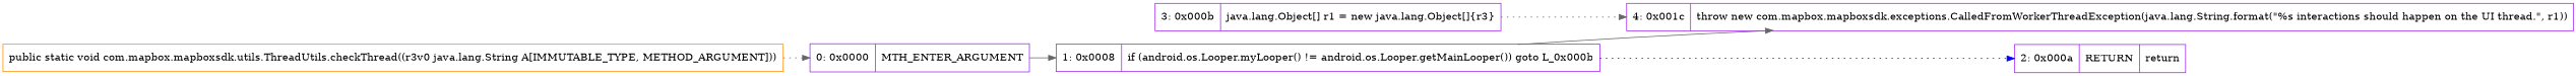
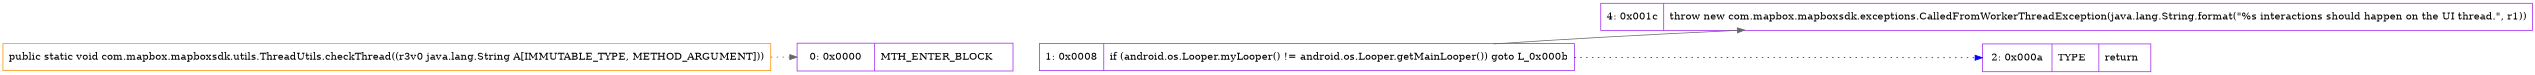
  digraph {
    rankdir=LR
    node [color=purple shape=record]
    edge [color=gray40 style=dotted]
-   n1 [label="{0\:\ 0x0000|MTH_ENTER_ARGUMENT\l}"]
+   n1 [label="{0\:\ 0x0000|MTH_ENTER_BLOCK\l}"]
    n2 [label="{1\:\ 0x0008|if (android.os.Looper.myLooper() != android.os.Looper.getMainLooper()) goto L_0x000b\l}"]
-   n3 [label="{2\:\ 0x000a|RETURN\l|return\l}"]
+   n3 [label="{2\:\ 0x000a|TYPE\l|return\l}"]
    n4 [label="{4\:\ 0x001c|throw new com.mapbox.mapboxsdk.exceptions.CalledFromWorkerThreadException(java.lang.String.format(\"%s interactions should happen on the UI thread.\", r1))\l}"]
-   n5 [label="{3\:\ 0x000b|java.lang.Object[] r1 = new java.lang.Object[]\{r3\}\l}"]
    n6 [color=darkorange label="{public static void com.mapbox.mapboxsdk.utils.ThreadUtils.checkThread((r3v0 java.lang.String A[IMMUTABLE_TYPE, METHOD_ARGUMENT])) }"]
-   n1 -> n2 [style=solid]
    n2 -> n3 [color=blue]
    n2 -> n4 [style=solid]
-   n5 -> n4
    n6 -> n1
  }
